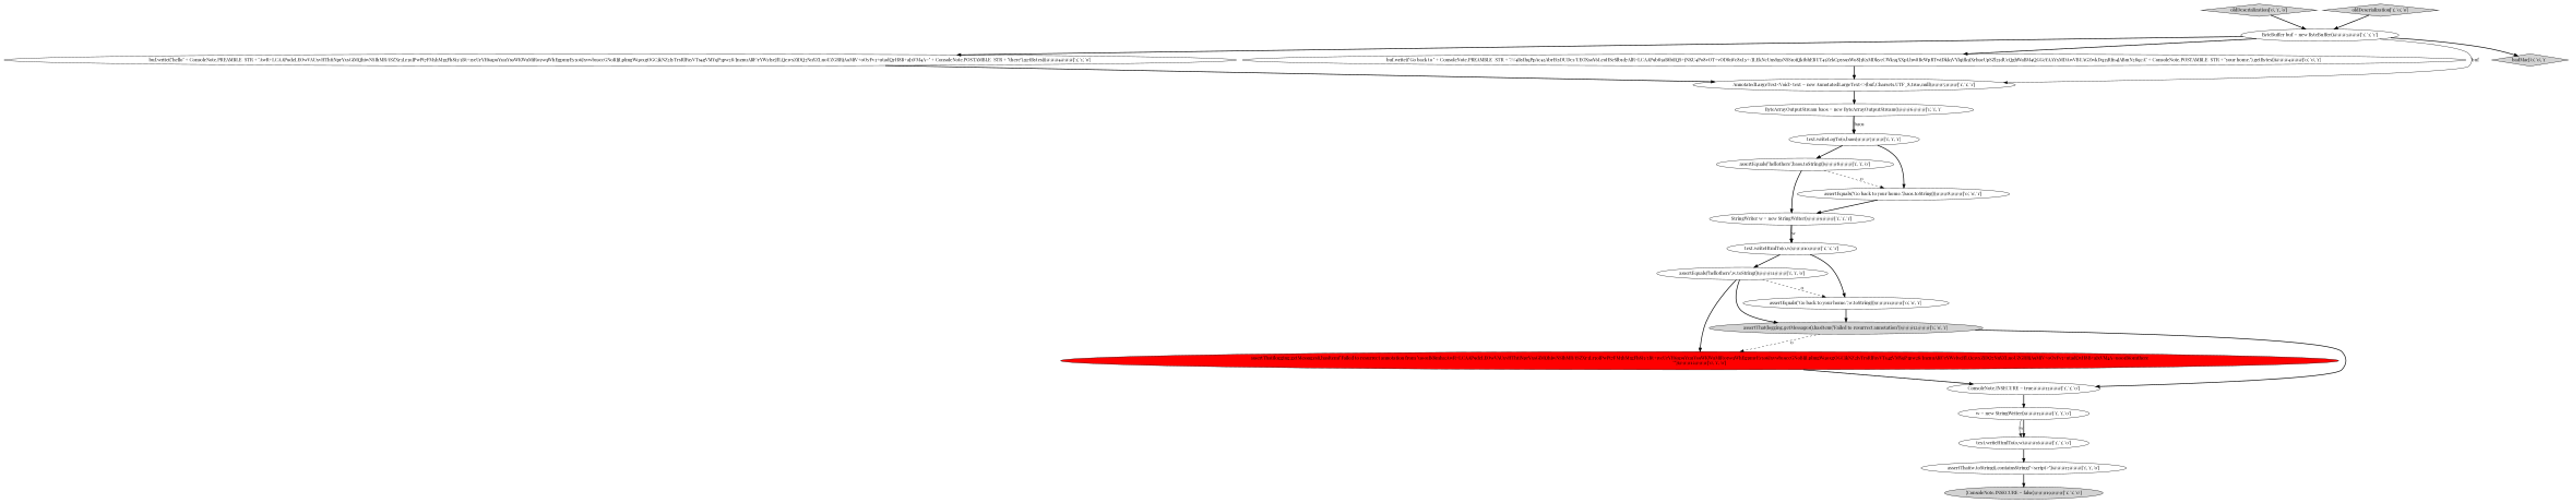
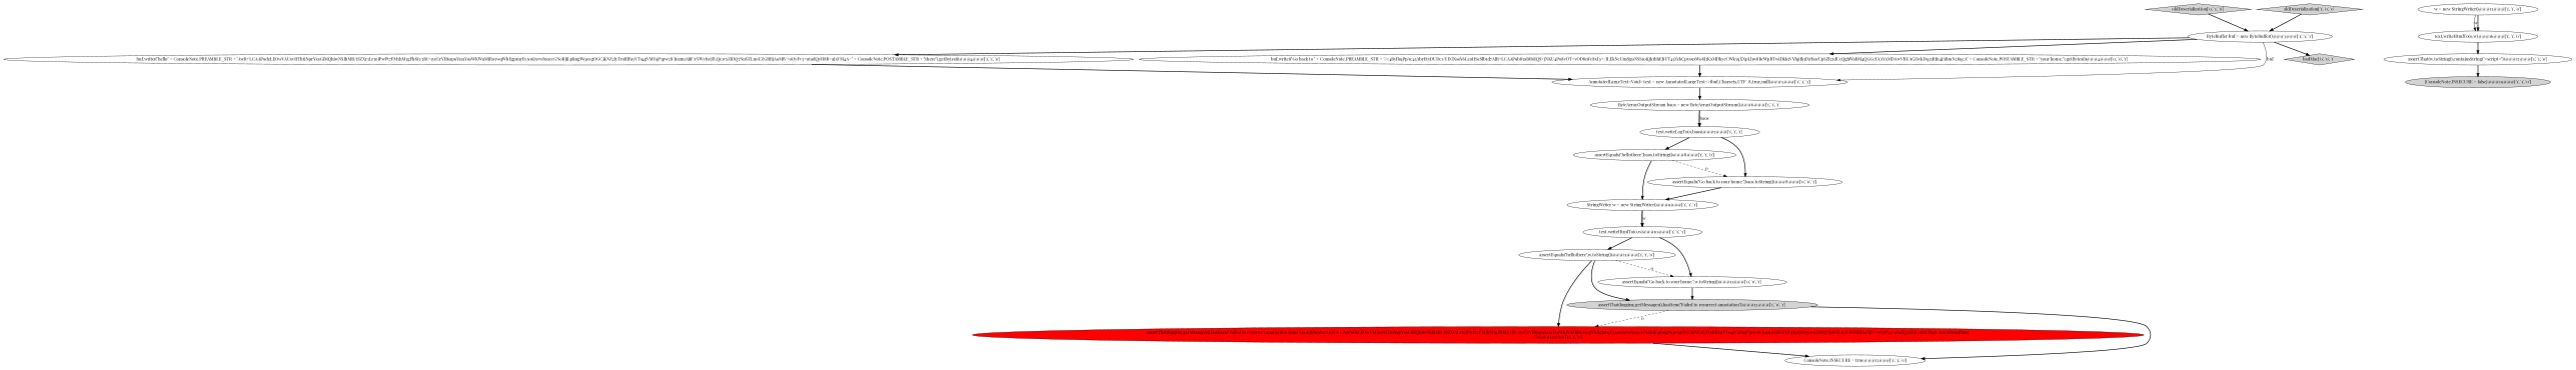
  digraph {
    fontname="Playfair Display"
    node [fillcolor=white fontname="Playfair Display" shape=ellipse style=filled]
    edge [fontname="Playfair Display" style=bold]
    n1 [fillcolor=red label="assertThat(logging.getMessages(),hasItem(\"Failed to resurrect annotation from \"\u001B(8mha:AwR+LCAAP9dzLEOwVAUxvHThtiNprYxsGiMQhiwNSIhMR/tSZXr3Lr3oJPwPt7FM5hM3gFh8i3/5Bt+1yeUrYH6ap9Yza1Ys9WKWuMiR05wqWhEgpmyEy306Jxvwb19ccGNoBJjLplmgWq0xgOGCjkNZ2IyTrsRlFayVTs4gVMYqP3pw28/JnznuABF/rYWyIyeJfLQe1vxZiDQ7NnYZLn0UZGRRjA9MiV+0OyFv3+utadQyH8B+aJxVM4A=\u001B(0mthere\n\"\"))@@@12@@@['0', '1', '0']"]
    n2 [label="ConsoleNote.INSECURE = true@@@13@@@['1', '1', '0']"]
    n3 [label="w = new StringWriter()@@@15@@@['1', '1', '0']"]
    n4 [label="buf.write((\"hello\" + ConsoleNote.PREAMBLE_STR + \"AwR+LCAAP9dzLEOwVAUxvHThtiNprYxsGiMQhiwNSIhMR/tSZXr3Lr3oJPwPt7FM5hM3gFh8i3/5Bt+1yeUrYH6ap9Yza1Ys9WKWuMiR05wqWhEgpmyEy306Jxvwb19ccGNoBJjLplmgWq0xgOGCjkNZ2IyTrsRlFayVTs4gVMYqP3pw28/JnznuABF/rYWyIyeJfLQe1vxZiDQ7NnYZLn0UZGRRjA9MiV+0OyFv3+utadQyH8B+aJxVM4A=\" + ConsoleNote.POSTAMBLE_STR + \"there\").getBytes())@@@4@@@['1', '1', '0']"]
    n5 [label="AnnotatedLargeText<Void> text = new AnnotatedLargeText<>(buf,Charsets.UTF_8,true,null)@@@5@@@['1', '1', '1']"]
    n6 [label="ByteArrayOutputStream baos = new ByteArrayOutputStream()@@@6@@@['1', '1', '1']"]
    n7 [label="buf.write((\"Go back to \" + ConsoleNote.PREAMBLE_STR + \"////4ByIhqPpAc43AbrEtyDUDc1/UEOXsoY6LeoHSeSlb1d7AlR+LCAAP9b85aBtbiIQS+jNKU4P08vOT+vOD8nVc8xLy+/JLEkNcUnsSg9NSS1oiQktbhEBUT45ZekCpys9xWo8J3KxMDkycCWk5qXXpLhw8BcWpRTwiDkk5VYlqifk5iXrh9cUpSZl25dUcQghWaBM4QGGcYAAYxMDAwVBUAGZwkDq35Rfn4JABmN28qcA\" + ConsoleNote.POSTAMBLE_STR + \"your home.\").getBytes())@@@4@@@['0', '0', '1']"]
    n8 [label="assertEquals(\"hellothere\",baos.toString())@@@8@@@['1', '1', '0']"]
    n9 [label="assertEquals(\"Go back to your home.\",baos.toString())@@@8@@@['0', '0', '1']"]
    n10 [label="StringWriter w = new StringWriter()@@@9@@@['1', '1', '1']"]
    n11 [label="text.writeHtmlTo(0,w)@@@10@@@['1', '1', '1']"]
    n12 [fillcolor=lightgray label="{ConsoleNote.INSECURE = false}@@@19@@@['1', '1', '0']"]
    n13 [label="assertEquals(\"hellothere\",w.toString())@@@11@@@['1', '1', '0']"]
    n14 [fillcolor=lightgray label="assertThat(logging.getMessages(),hasItem(\"Failed to resurrect annotation\"))@@@12@@@['1', '0', '1']"]
    n15 [label="assertEquals(\"Go back to your home.\",w.toString())@@@11@@@['0', '0', '1']"]
    n16 [fillcolor=lightgray label="oldDeserialization['0', '1', '0']" shape=diamond]
    n17 [label="ByteBuffer buf = new ByteBuffer()@@@3@@@['1', '1', '1']"]
    n18 [fillcolor=lightgray label="badMac['0', '0', '1']" shape=diamond]
    n19 [label="assertThat(w.toString(),containsString(\"<script>\"))@@@17@@@['1', '1', '0']"]
    n20 [label="text.writeHtmlTo(0,w)@@@16@@@['1', '1', '0']"]
    n21 [label="text.writeLogTo(0,baos)@@@7@@@['1', '1', '1']"]
    n22 [fillcolor=lightgray label="oldDeserialization['1', '0', '0']" shape=diamond]
    n1 -> n2
-   n2 -> n3
    n3 -> n20 [label=w style=solid]
    n3 -> n20
    n4 -> n5
    n5 -> n6
    n6 -> n21
    n6 -> n21 [label=baos style=solid]
    n7 -> n5
    n8 -> n9 [label=0 style=dashed]
    n8 -> n10
    n9 -> n10
    n10 -> n11
    n10 -> n11 [label=w style=solid]
    n11 -> n13
    n11 -> n15
    n13 -> n1
    n13 -> n14
    n13 -> n15 [label=0 style=dashed]
    n14 -> n1 [label=0 style=dashed]
    n14 -> n2
    n15 -> n14
    n16 -> n17
    n17 -> n4
    n17 -> n5 [label=buf style=solid]
    n17 -> n7
    n17 -> n18
    n19 -> n12
    n20 -> n19
    n21 -> n8
    n21 -> n9
    n22 -> n17
  }
